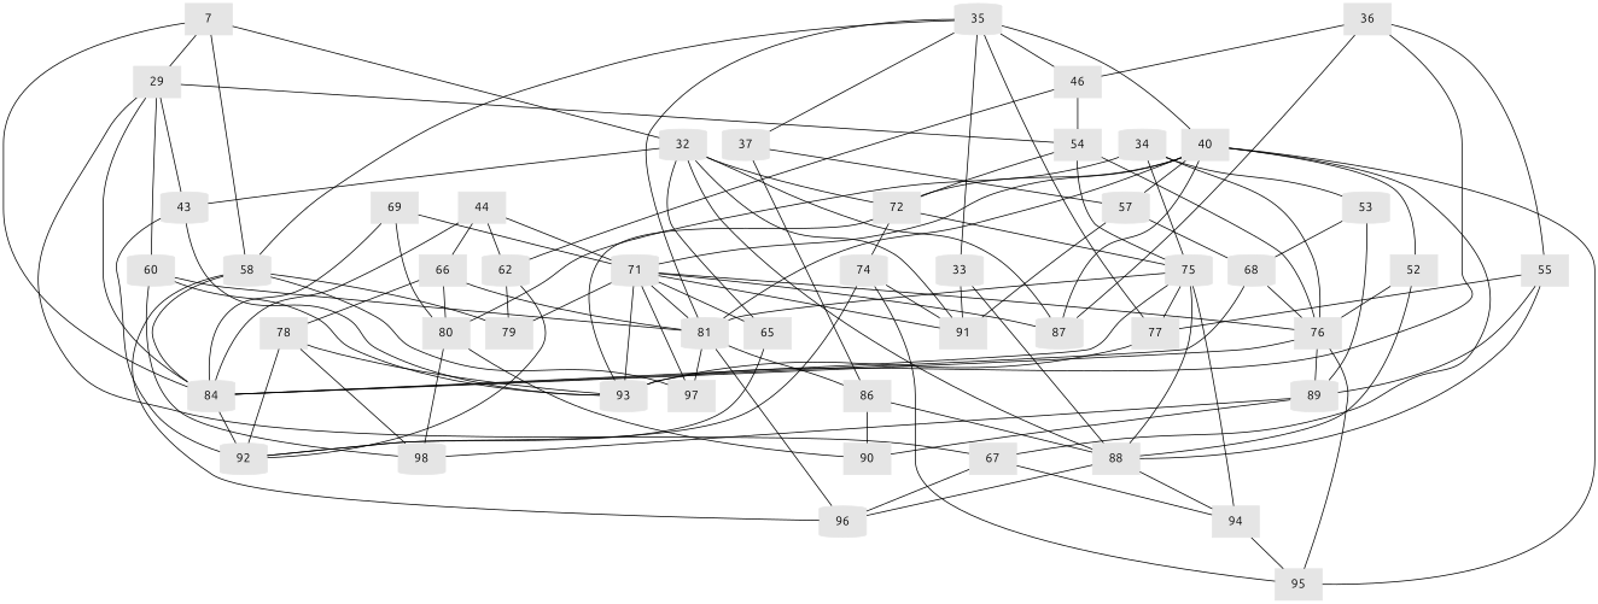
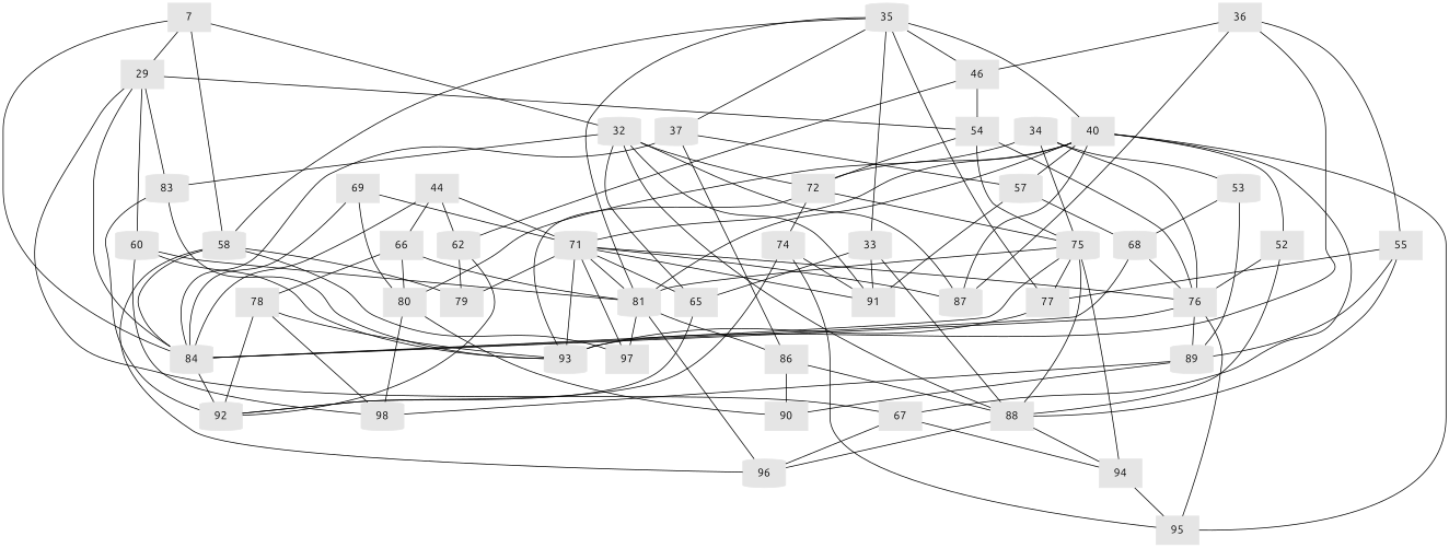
  graph {
    fontname=Ubuntu
    node [color=gray90 fontname=Ubuntu shape=box style=filled]
    edge [fontname=Ubuntu]
    7 [super="+4"]
    29 [super="+24"]
    32 [shape=cylinder super="+6+21"]
    n4 [label=58 shape=cylinder super="+18"]
    84 [shape=cylinder super="+82+49"]
-   43 [shape=cylinder]
+   43 [shape=cylinder label=83]
    54 [super="+50"]
    60 [shape=cylinder]
    67
    72 [super="+13+27"]
    n11 [label=65]
    87 [shape=cylinder super="+25"]
    88 [super="+73"]
    91 [super="+83"]
    79
    96 [shape=cylinder]
    97
    92 [shape=cylinder super="+64"]
    93 [shape=cylinder super="+51"]
    75 [shape=cylinder super="+58"]
    76 [super="+56+59"]
    81 [shape=cylinder super="+33+70"]
    98 [shape=cylinder]
    94
    74 [shape=cylinder]
    34 [shape=cylinder]
    53 [shape=cylinder]
    80 [super="+61"]
    68 [shape=cylinder]
    89 [shape=cylinder super="+47"]
    77
    95
    90
    35 [shape=cylinder super="+20+31"]
    37 [shape=cylinder]
    40 [super="+9+39+16"]
    46
    n38 [label=33 shape=cylinder]
    57 [shape=cylinder]
    86
    52 [super="+22"]
    71 [shape=cylinder super="+65+48"]
    62 [shape=cylinder]
    36 [super="+26"]
    55
    44
    66
    78
    69
    7 -- 29 [weight=2]
    7 -- 32
    7 -- n4 [weight=2]
    7 -- 84
    29 -- 84 [weight=2]
    29 -- 43
    29 -- 54
    29 -- 60
    29 -- 67
    32 -- 43
    32 -- 72
    32 -- n11
    32 -- 87
    32 -- 88
    32 -- 91 [weight=2]
    n4 -- 84 [weight=2]
    n4 -- 79
    n4 -- 96
    n4 -- 97
    84 -- 92 [weight=3]
    43 -- 92
    43 -- 93
    54 -- 72 [weight=2]
    54 -- 75
    54 -- 76
    60 -- 93
    60 -- 81
    60 -- 98
    67 -- 96
    67 -- 94
    72 -- 93
    72 -- 75
    72 -- 74
    n11 -- 92
    88 -- 96
    88 -- 94
    75 -- 84
    75 -- 88
    75 -- 81
    75 -- 94
    75 -- 77
    76 -- 84
    76 -- 89
    76 -- 95
    81 -- 96
    81 -- 97 [weight=2]
    81 -- 86
    94 -- 95
    74 -- 91
    74 -- 92
    74 -- 95
    34 -- 75
    34 -- 76
    34 -- 53
    34 -- 80
    53 -- 68
    53 -- 89
    80 -- 98
    80 -- 90
    68 -- 84
    68 -- 76
    89 -- 98
    89 -- 90 [weight=2]
    77 -- 93
    35 -- n4
    35 -- 81
    35 -- 77
    35 -- 37
    35 -- 40
    35 -- 46
    35 -- n38
+   37 -- 84
    37 -- 57
    37 -- 86
    40 -- 67
    40 -- 72 [weight=2]
    40 -- 87 [weight=2]
    40 -- 81 [weight=3]
    40 -- 95
    40 -- 57
    40 -- 52 [weight=2]
    40 -- 71
    46 -- 54
    46 -- 62
+   n38 -- n11
    n38 -- 88
    n38 -- 91
    57 -- 91
    57 -- 68
    86 -- 88
    86 -- 90
    52 -- 88
    52 -- 76 [weight=3]
    71 -- n11
    71 -- 87
    71 -- 91
    71 -- 79 [weight=2]
    71 -- 97
    71 -- 93
    71 -- 76 [weight=3]
    71 -- 81
    62 -- 79
    62 -- 92
    36 -- 87 [weight=2]
    36 -- 93 [weight=2]
    36 -- 46
    36 -- 55
    55 -- 88
    55 -- 89
    55 -- 77
    44 -- 84
    44 -- 71
    44 -- 62
    44 -- 66
    66 -- 81
    66 -- 80
    66 -- 78
    78 -- 92
    78 -- 93
    78 -- 98
    69 -- 84
    69 -- 80 [weight=2]
    69 -- 71
  }
